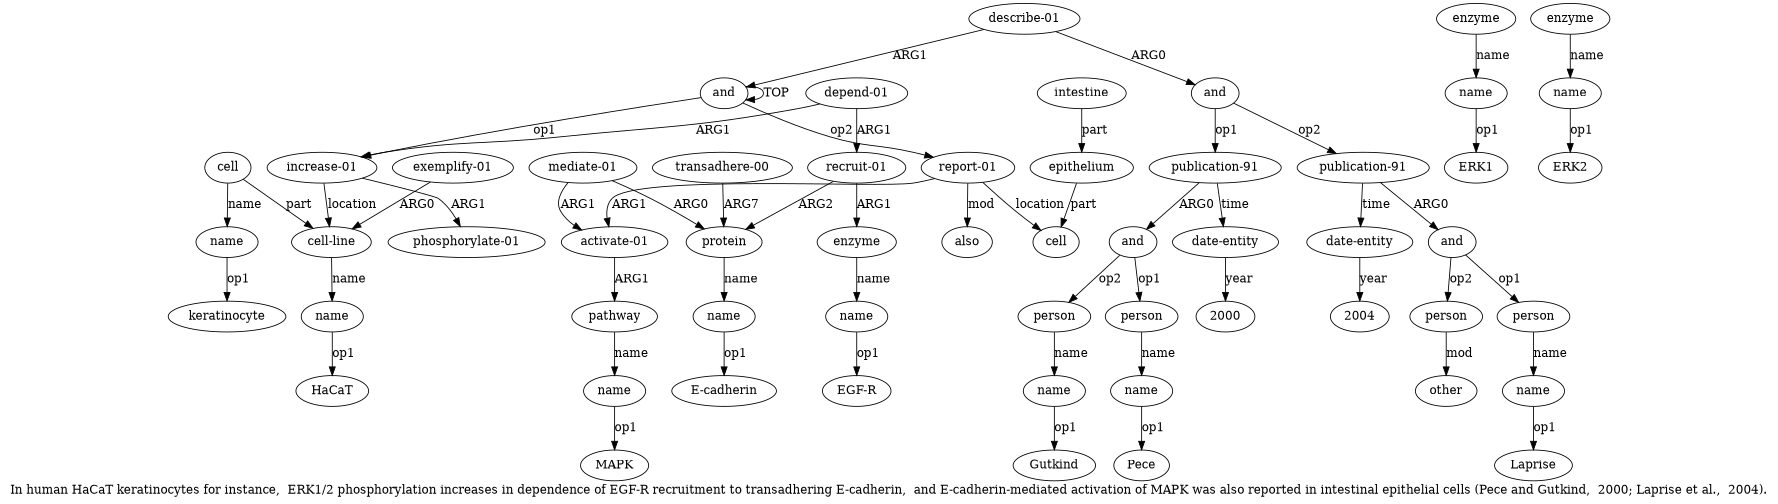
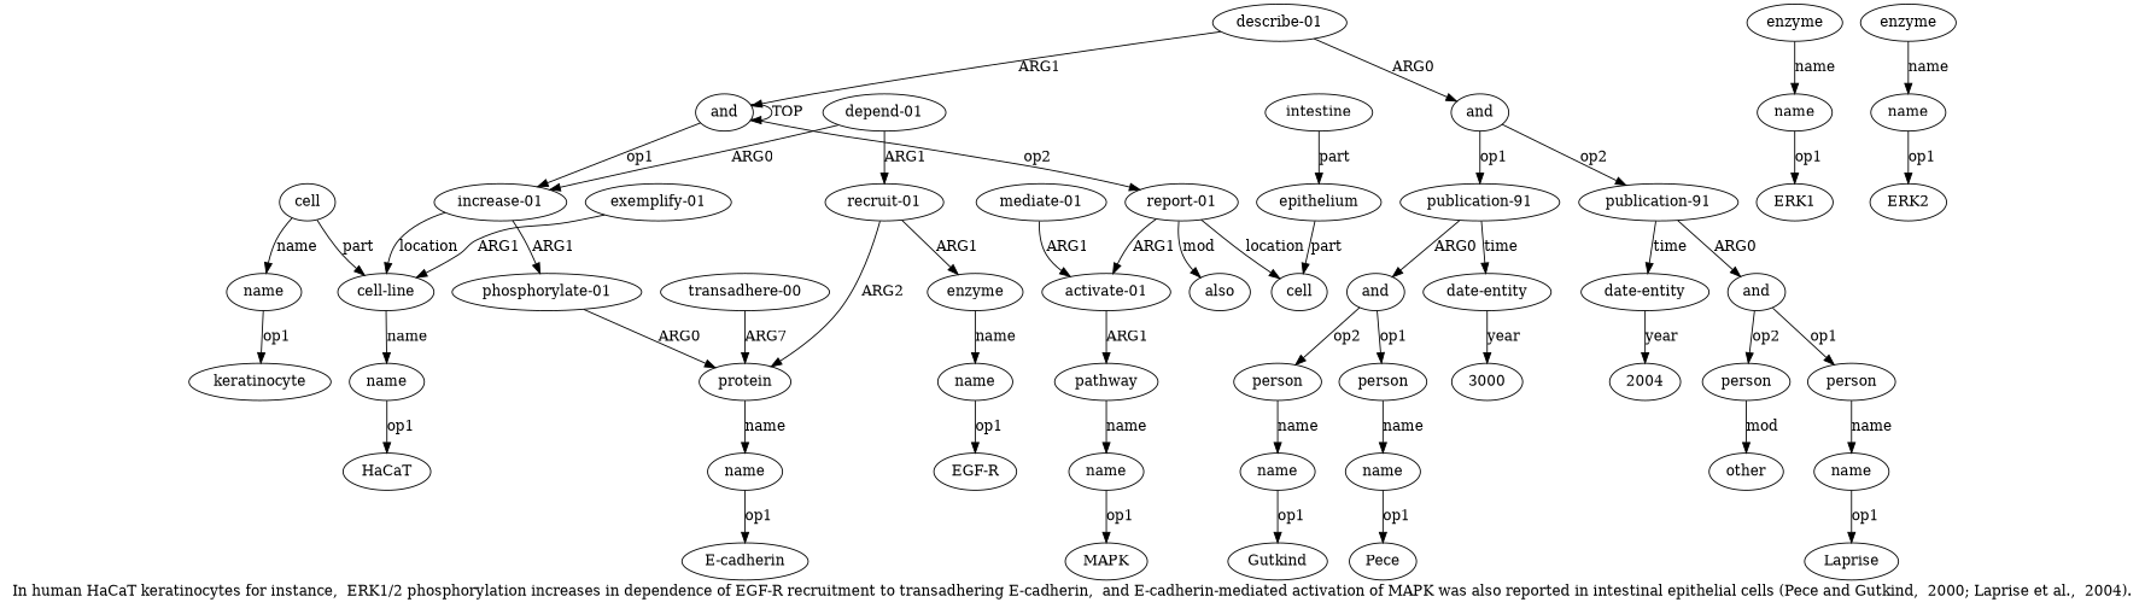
  digraph {
    label="In human HaCaT keratinocytes for instance,  ERK1/2 phosphorylation increases in dependence of EGF-R recruitment to transadhering E-cadherin,  and E-cadherin-mediated activation of MAPK was also reported in intestinal epithelial cells (Pece and Gutkind,  2000; Laprise et al.,  2004)."
    node [color=black gold_ind=-1 gold_label=name test_ind=-1 test_label=name]
    edge [color=black gold_label=op1 test_label=op1]
    n1 [gold_ind=20 label=name test_ind=20]
    n2 [gold_label=keratinocyte label=keratinocyte test_label=keratinocyte]
    n3 [gold_ind=21 gold_label="report-01" label="report-01" test_ind=21 test_label="report-01"]
    n4 [gold_ind=22 gold_label="activate-01" label="activate-01" test_ind=22 test_label="activate-01"]
    n5 [gold_ind=26 gold_label=also label=also test_ind=26 test_label=also]
    n6 [gold_ind=27 gold_label=cell label=cell test_ind=27 test_label=cell]
    n7 [gold_ind=23 gold_label=pathway label=pathway test_ind=23 test_label=pathway]
    n8 [gold_ind=24 label=name test_ind=24]
    n9 [gold_label=MAPK label=MAPK test_label=MAPK]
    n10 [gold_ind=25 gold_label="mediate-01" label="mediate-01" test_ind=25 test_label="mediate-01"]
    n11 [gold_ind=12 gold_label=protein label=protein test_ind=12 test_label=protein]
    n12 [gold_ind=13 label=name test_ind=13]
    n13 [gold_label="E-cadherin" label="E-cadherin" test_label="E-cadherin"]
    n14 [gold_ind=28 gold_label=epithelium label=epithelium test_ind=28 test_label=epithelium]
    n15 [gold_ind=29 gold_label=intestine label=intestine test_ind=29 test_label=intestine]
    n16 [gold_label=HaCaT label=HaCaT test_label=HaCaT]
    n17 [gold_ind=31 gold_label=and label=and test_ind=31 test_label=and]
    n18 [gold_ind=32 gold_label="publication-91" label="publication-91" test_ind=32 test_label="publication-91"]
    n19 [gold_ind=39 gold_label="publication-91" label="publication-91" test_ind=39 test_label="publication-91"]
    n20 [gold_ind=33 gold_label=and label=and test_ind=33 test_label=and]
    n21 [gold_ind=38 gold_label="date-entity" label="date-entity" test_ind=38 test_label="date-entity"]
    n22 [gold_ind=45 gold_label="date-entity" label="date-entity" test_ind=45 test_label="date-entity"]
    n23 [gold_ind=40 gold_label=and label=and test_ind=40 test_label=and]
    n24 [gold_ind=36 gold_label=person label=person test_ind=36 test_label=person]
    n25 [gold_ind=34 gold_label=person label=person test_ind=34 test_label=person]
-   n26 [gold_label=2000 label=2000 test_label=2000]
+   n26 [gold_label=2000 label=3000 test_label=2000]
    n27 [gold_label=2004 label=2004 test_label=2004]
    n28 [gold_ind=43 gold_label=person label=person test_ind=43 test_label=person]
    n29 [gold_ind=41 gold_label=person label=person test_ind=41 test_label=person]
    n30 [gold_label=ERK1 label=ERK1 test_label=ERK1]
    n31 [gold_ind=30 gold_label="describe-01" label="describe-01" test_ind=30 test_label="describe-01"]
    n32 [gold_ind=0 gold_label=and label=and test_ind=0 test_label=and]
    n33 [gold_ind=1 gold_label="increase-01" label="increase-01" test_ind=1 test_label="increase-01"]
    n34 [gold_ind=15 gold_label="cell-line" label="cell-line" test_ind=15 test_label="cell-line"]
    n35 [gold_ind=2 gold_label="phosphorylate-01" label="phosphorylate-01" test_ind=2 test_label="phosphorylate-01"]
    n36 [gold_ind=37 label=name test_ind=37]
    n37 [gold_label=Gutkind label=Gutkind test_label=Gutkind]
    n38 [gold_ind=35 label=name test_ind=35]
    n39 [gold_label=Pece label=Pece test_label=Pece]
    n40 [gold_label="EGF-R" label="EGF-R" test_label="EGF-R"]
    n41 [gold_ind=16 label=name test_ind=16]
    n42 [gold_ind=14 gold_label="transadhere-00" label="transadhere-00" test_ind=14 test_label="transadhere-00"]
    n43 [gold_ind=17 gold_label="exemplify-01" label="exemplify-01" test_ind=17 test_label="exemplify-01"]
    n44 [gold_ind=11 label=name test_ind=11]
    n45 [gold_ind=10 gold_label=enzyme label=enzyme test_ind=10 test_label=enzyme]
    n46 [gold_label=Laprise label=Laprise test_label=Laprise]
    n47 [gold_ind=44 gold_label=other label=other test_ind=44 test_label=other]
    n48 [gold_ind=42 label=name test_ind=42]
    n49 [gold_ind=19 gold_label=cell label=cell test_ind=19 test_label=cell]
    n50 [gold_label=ERK2 label=ERK2 test_label=ERK2]
    n51 [gold_ind=4 gold_label=enzyme label=enzyme test_ind=4 test_label=enzyme]
    n52 [gold_ind=5 label=name test_ind=5]
    n53 [gold_ind=6 gold_label=enzyme label=enzyme test_ind=6 test_label=enzyme]
    n54 [gold_ind=7 label=name test_ind=7]
    n55 [gold_ind=9 gold_label="recruit-01" label="recruit-01" test_ind=9 test_label="recruit-01"]
    n56 [gold_ind=8 gold_label="depend-01" label="depend-01" test_ind=8 test_label="depend-01"]
    n1 -> n2 [label=op1]
    n3 -> n4 [gold_label=ARG1 label=ARG1 test_label=ARG1]
    n3 -> n5 [gold_label=mod label=mod test_label=mod]
    n3 -> n6 [gold_label=location label=location test_label=location]
    n4 -> n7 [gold_label=ARG1 label=ARG1 test_label=ARG1]
    n7 -> n8 [gold_label=name label=name test_label=name]
    n8 -> n9 [label=op1]
    n10 -> n4 [gold_label=ARG1 label=ARG1 test_label=ARG1]
-   n10 -> n11 [gold_label=ARG0 label=ARG0 test_label=ARG0]
+   n35 -> n11 [gold_label=ARG0 label=ARG0 test_label=ARG0]
    n11 -> n12 [gold_label=name label=name test_label=name]
    n12 -> n13 [label=op1]
    n14 -> n6 [gold_label=part label=part test_label=part]
    n15 -> n14 [gold_label=part label=part test_label=part]
    n17 -> n18 [label=op1]
    n17 -> n19 [gold_label=op2 label=op2 test_label=op2]
    n18 -> n20 [gold_label=ARG0 label=ARG0 test_label=ARG0]
    n18 -> n21 [gold_label=time label=time test_label=time]
    n19 -> n22 [gold_label=time label=time test_label=time]
    n19 -> n23 [gold_label=ARG0 label=ARG0 test_label=ARG0]
    n20 -> n24 [gold_label=op2 label=op2 test_label=op2]
    n20 -> n25 [label=op1]
    n21 -> n26 [gold_label=year label=year test_label=year]
    n22 -> n27 [gold_label=year label=year test_label=year]
    n23 -> n28 [gold_label=op2 label=op2 test_label=op2]
    n23 -> n29 [label=op1]
    n24 -> n36 [gold_label=name label=name test_label=name]
    n25 -> n38 [gold_label=name label=name test_label=name]
    n28 -> n47 [gold_label=mod label=mod test_label=mod]
    n29 -> n48 [gold_label=name label=name test_label=name]
    n31 -> n17 [gold_label=ARG0 label=ARG0 test_label=ARG0]
    n31 -> n32 [gold_label=ARG1 label=ARG1 test_label=ARG1]
    n32 -> n3 [gold_label=op2 label=op2 test_label=op2]
    n32 -> n32 [gold_label=TOP label=TOP test_label=TOP]
    n32 -> n33 [label=op1]
    n33 -> n34 [gold_label=location label=location test_label=location]
    n33 -> n35 [gold_label=ARG1 label=ARG1 test_label=ARG1]
    n34 -> n41 [gold_label=name label=name test_label=name]
    n36 -> n37 [label=op1]
    n38 -> n39 [label=op1]
    n41 -> n16 [label=op1]
    n42 -> n11 [gold_label=ARG0 label=ARG7 test_label=ARG0]
-   n43 -> n34 [gold_label=ARG0 label=ARG0 test_label=ARG0]
+   n43 -> n34 [gold_label=ARG0 label=ARG1 test_label=ARG0]
    n44 -> n40 [label=op1]
    n45 -> n44 [gold_label=name label=name test_label=name]
    n48 -> n46 [label=op1]
    n49 -> n1 [gold_label=name label=name test_label=name]
    n49 -> n34 [gold_label=part label=part test_label=part]
    n51 -> n52 [gold_label=name label=name test_label=name]
    n52 -> n30 [label=op1]
    n53 -> n54 [gold_label=name label=name test_label=name]
    n54 -> n50 [label=op1]
    n55 -> n11 [gold_label=ARG2 label=ARG2 test_label=ARG2]
    n55 -> n45 [gold_label=ARG1 label=ARG1 test_label=ARG1]
-   n56 -> n33 [gold_label=ARG0 label=ARG1 test_label=ARG0]
+   n56 -> n33 [gold_label=ARG0 label=ARG0 test_label=ARG0]
    n56 -> n55 [gold_label=ARG1 label=ARG1 test_label=ARG1]
  }
